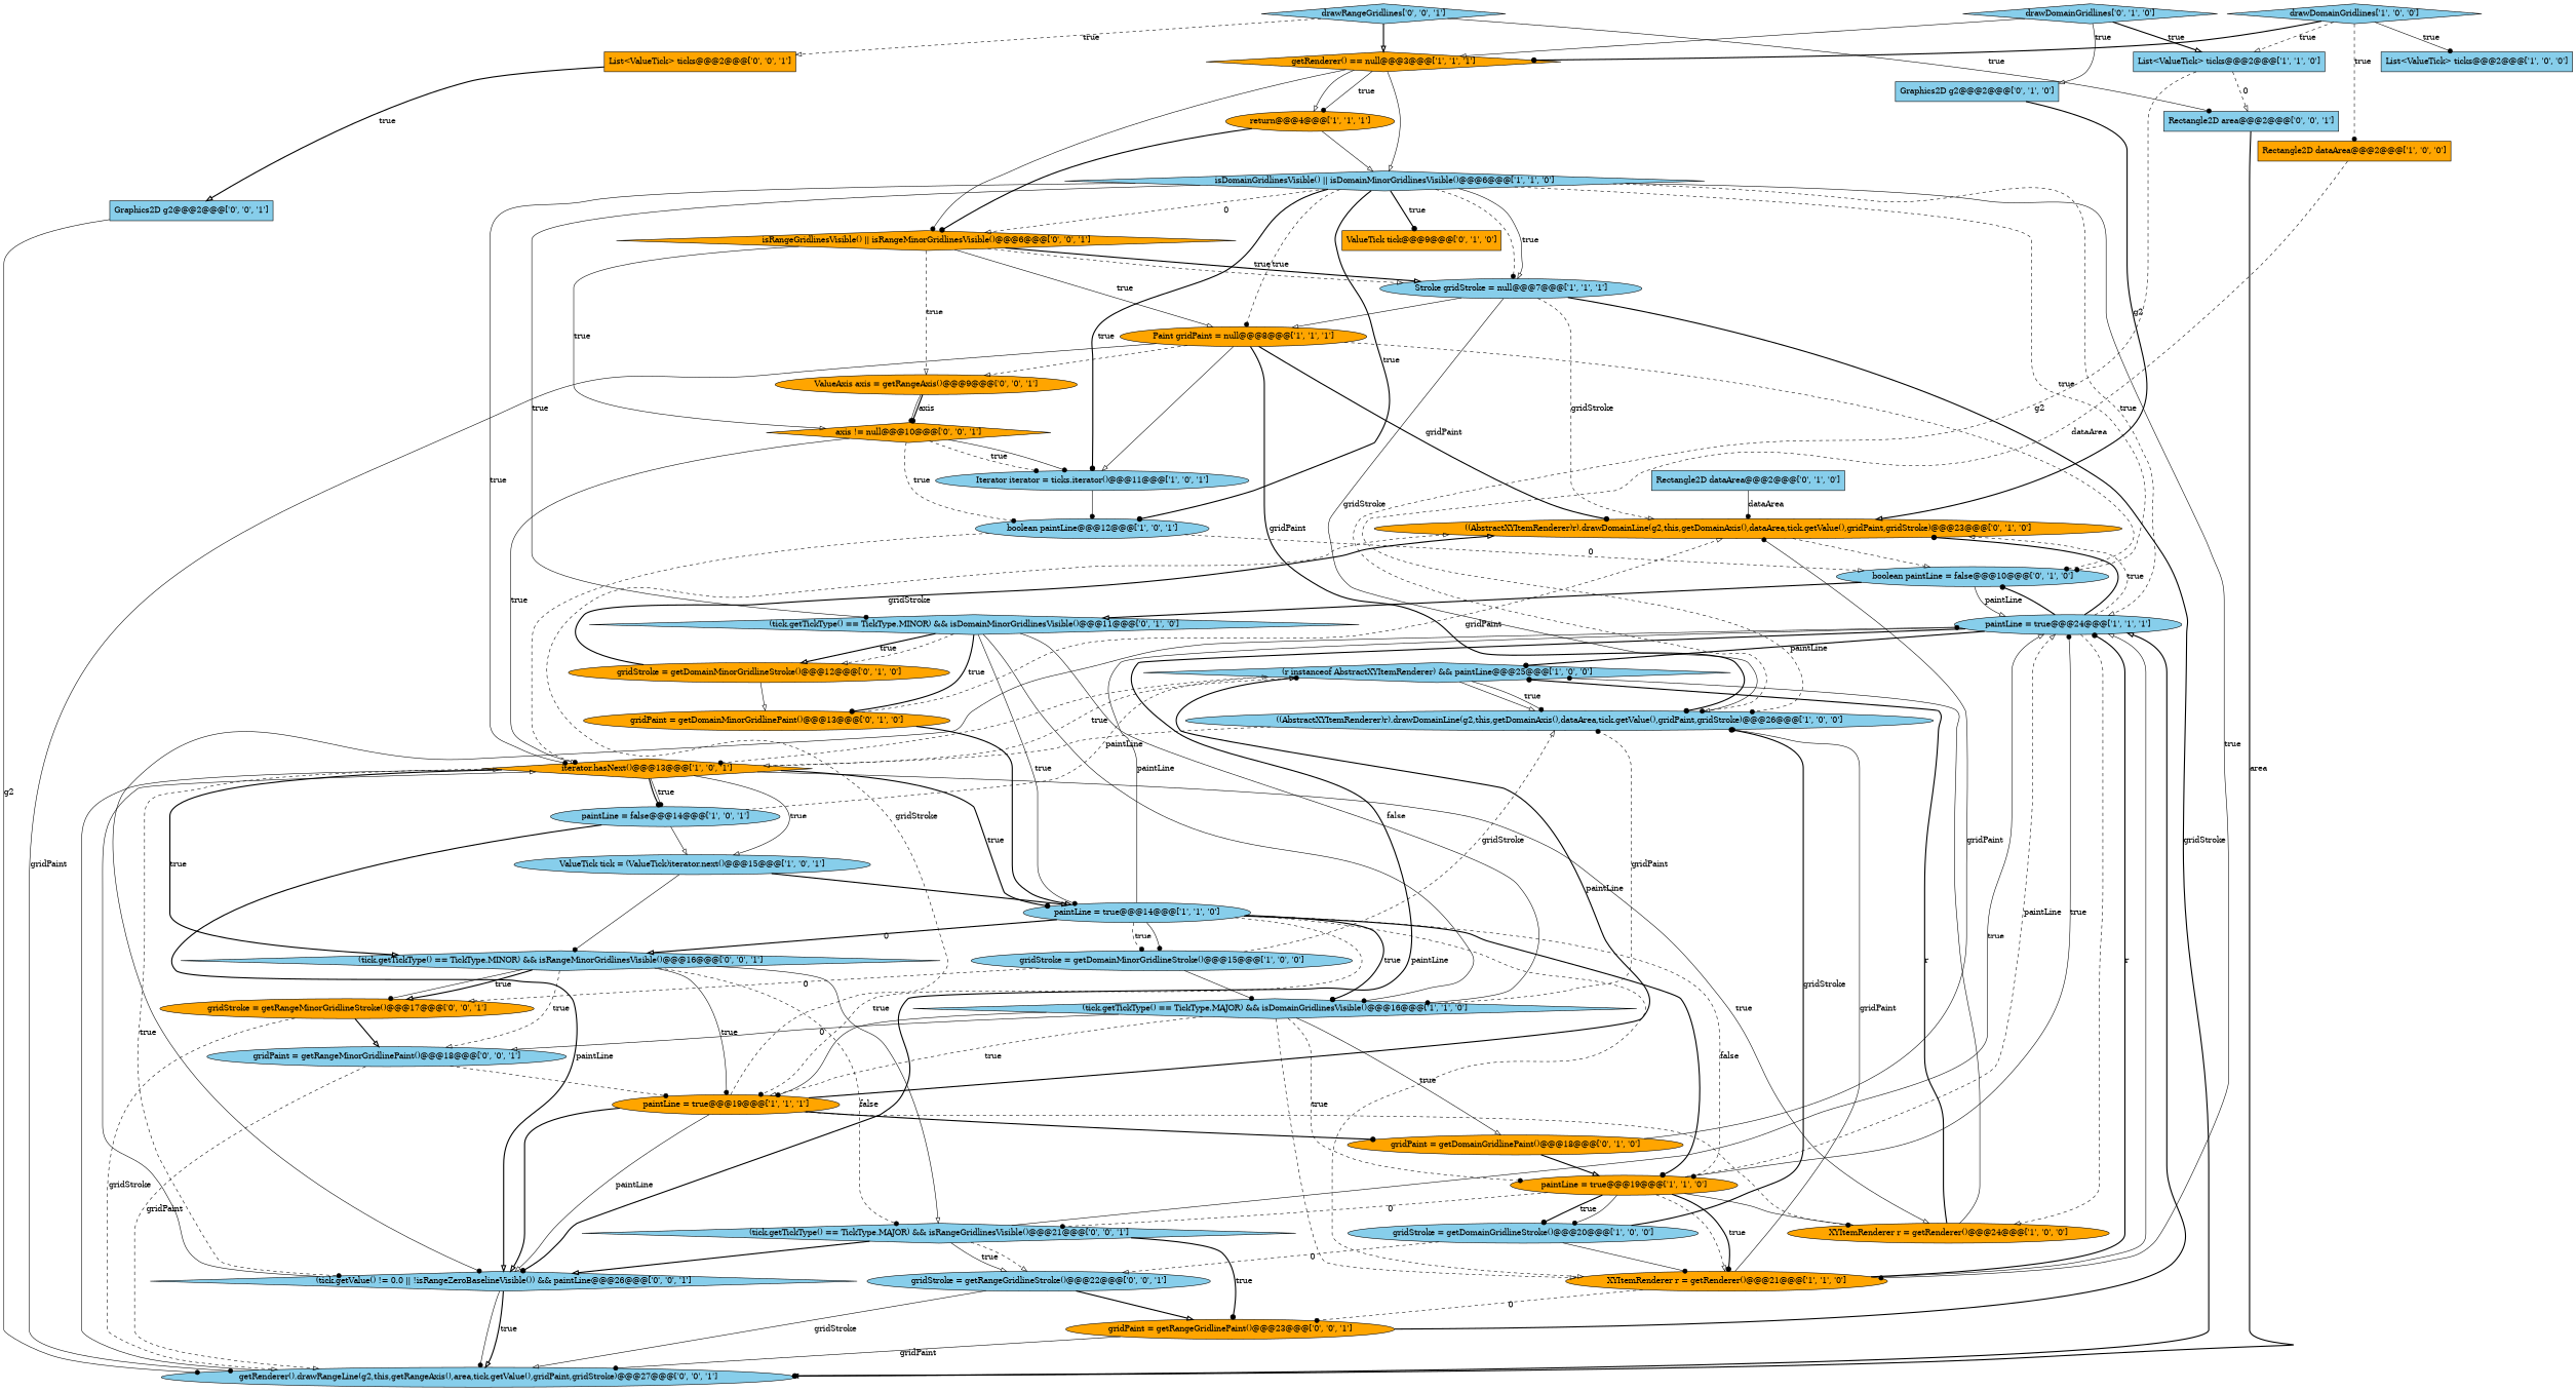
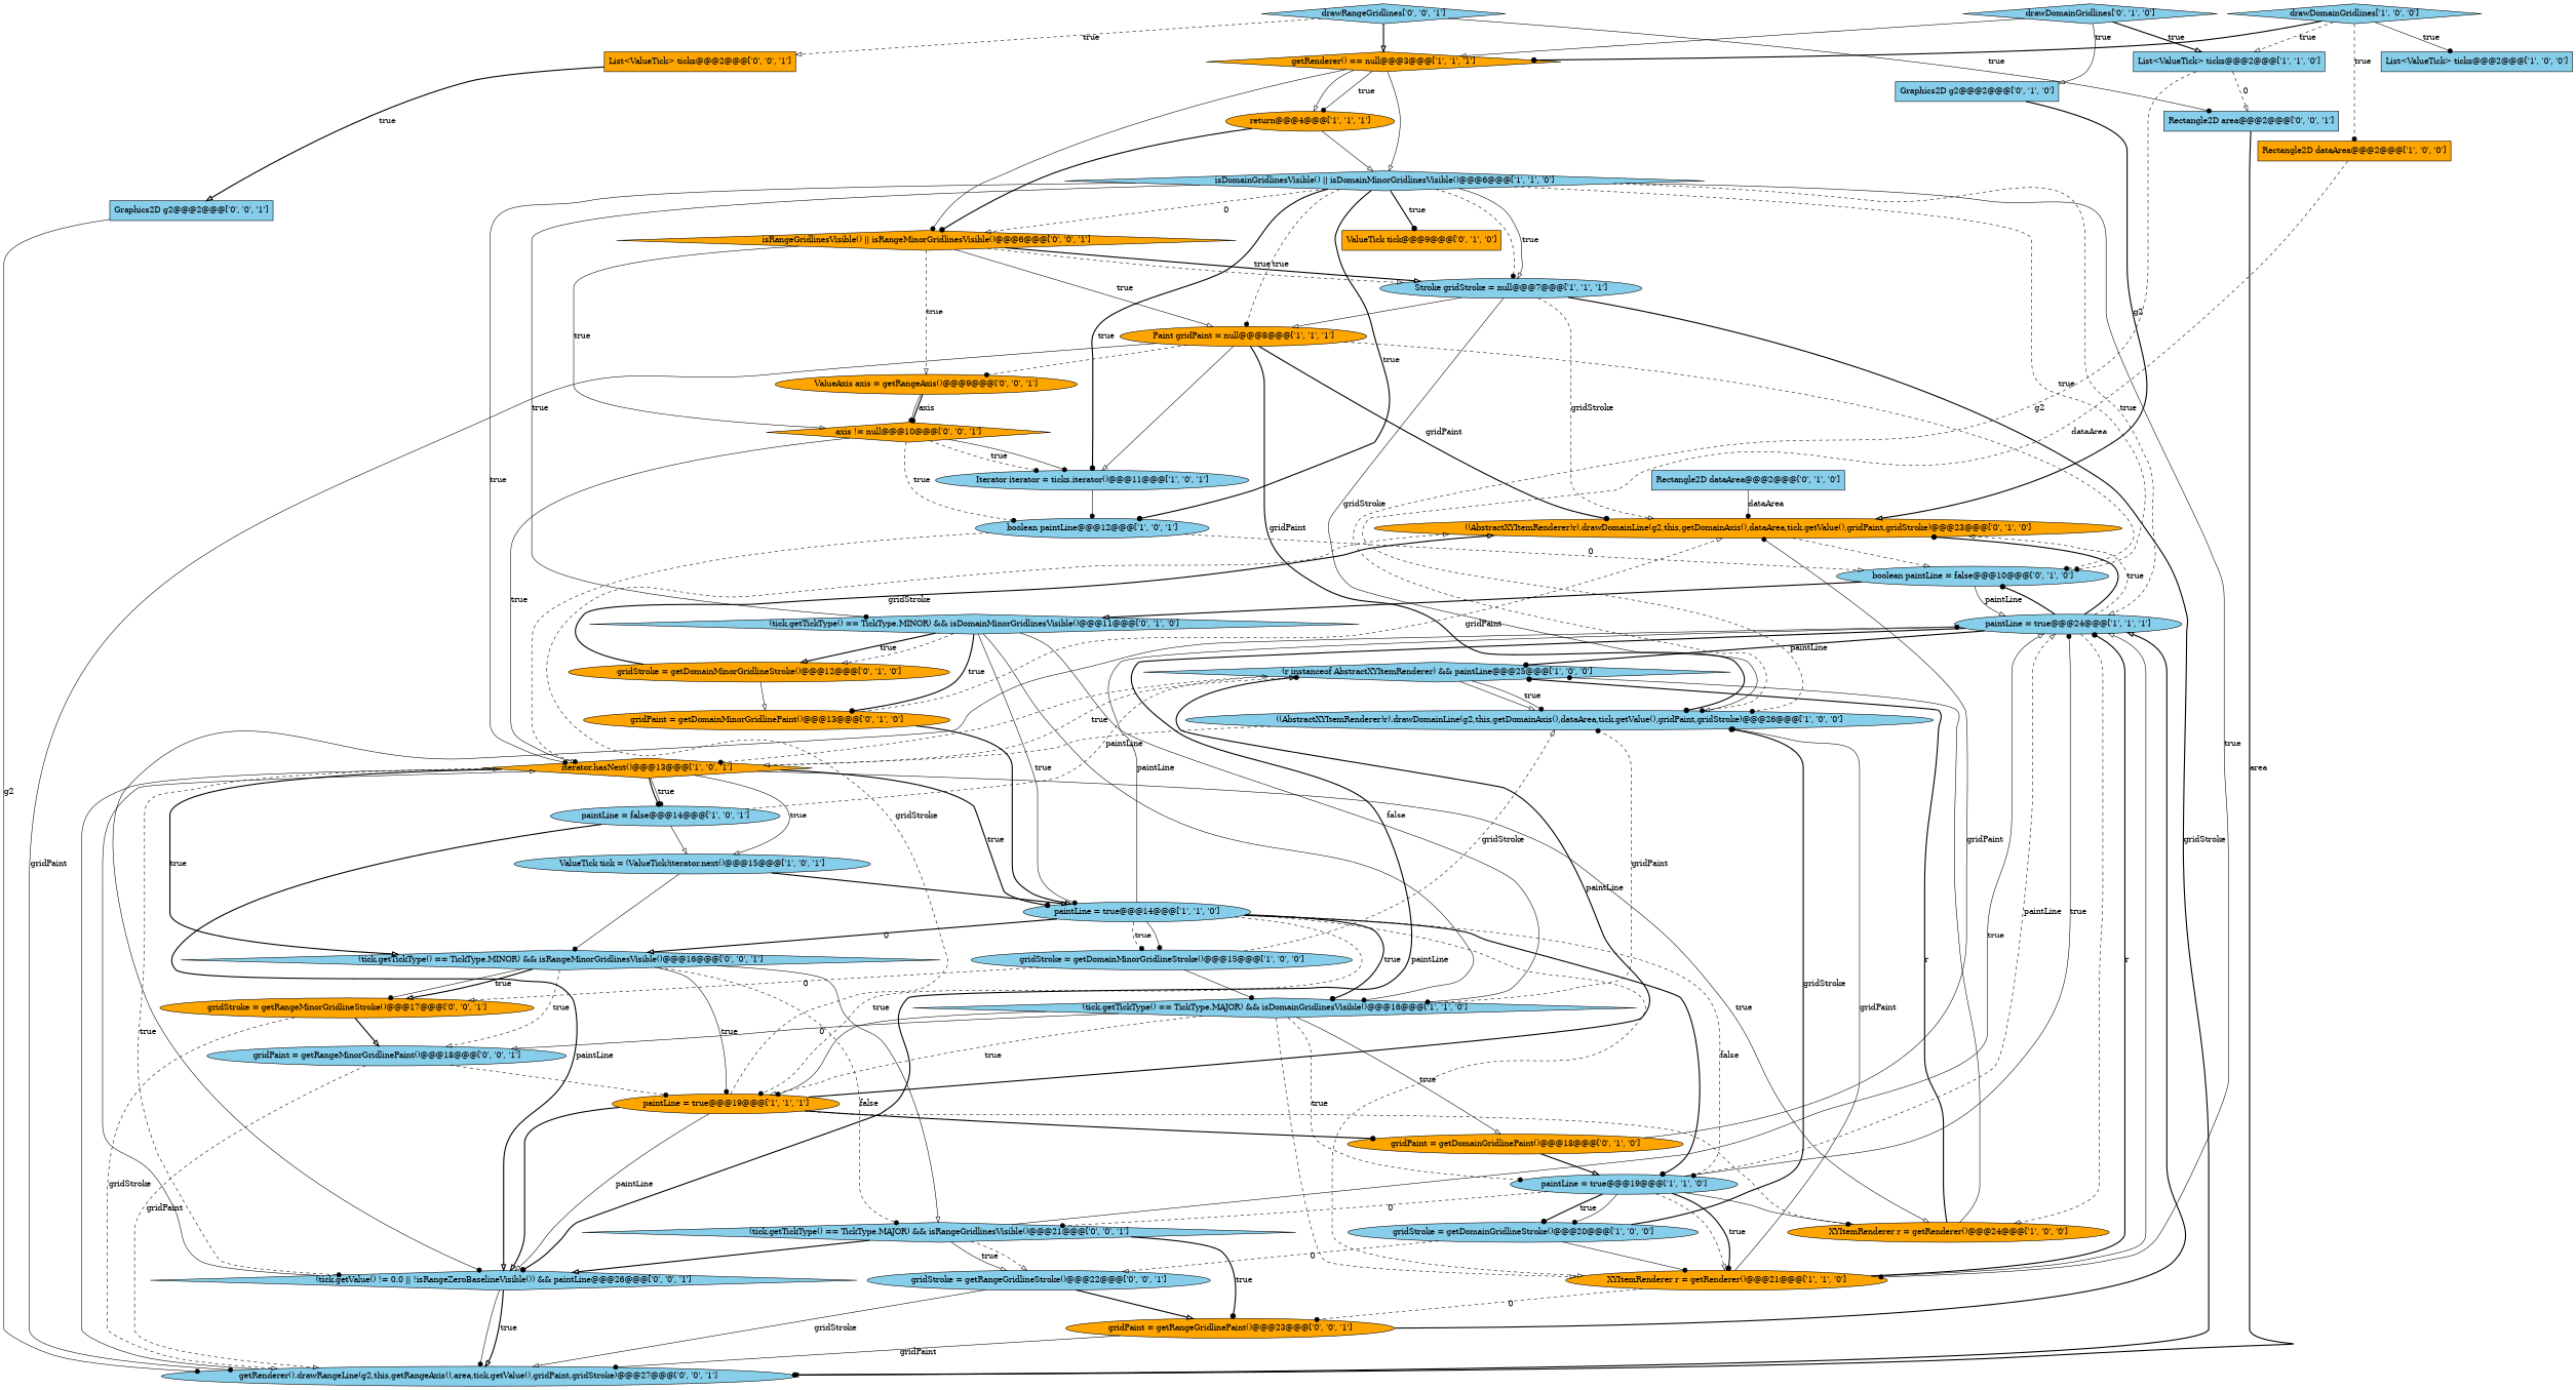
  digraph {
    node [fillcolor=skyblue shape=ellipse style=filled]
    edge [arrowhead=dot style=solid]
    n1 [label="drawDomainGridlines['0', '1', '0']" shape=diamond]
    n2 [label="Graphics2D g2@@@2@@@['0', '1', '0']" shape=box]
    n3 [fillcolor=orange label="getRenderer() == null@@@3@@@['1', '1', '1']" shape=diamond]
    n4 [label="List<ValueTick> ticks@@@2@@@['1', '1', '0']" shape=box]
    n5 [fillcolor=orange label="((AbstractXYItemRenderer)r).drawDomainLine(g2,this,getDomainAxis(),dataArea,tick.getValue(),gridPaint,gridStroke)@@@23@@@['0', '1', '0']"]
    n6 [fillcolor=orange label="isRangeGridlinesVisible() || isRangeMinorGridlinesVisible()@@@6@@@['0', '0', '1']" shape=diamond]
    n7 [fillcolor=orange label="return@@@4@@@['1', '1', '1']"]
    n8 [label="isDomainGridlinesVisible() || isDomainMinorGridlinesVisible()@@@6@@@['1', '1', '0']" shape=diamond]
    n9 [label="Rectangle2D dataArea@@@2@@@['0', '1', '0']" shape=box]
    n10 [label="Rectangle2D area@@@2@@@['0', '0', '1']" shape=box]
    n11 [label="((AbstractXYItemRenderer)r).drawDomainLine(g2,this,getDomainAxis(),dataArea,tick.getValue(),gridPaint,gridStroke)@@@26@@@['1', '0', '0']"]
    n12 [label="(tick.getTickType() == TickType.MAJOR) && isRangeGridlinesVisible()@@@21@@@['0', '0', '1']" shape=diamond]
    n13 [fillcolor=orange label="gridPaint = getRangeGridlinePaint()@@@23@@@['0', '0', '1']"]
    n14 [label="(tick.getValue() != 0.0 || !isRangeZeroBaselineVisible()) && paintLine@@@26@@@['0', '0', '1']" shape=diamond]
    n15 [label="paintLine = true@@@24@@@['1', '1', '1']"]
    n16 [label="gridStroke = getRangeGridlineStroke()@@@22@@@['0', '0', '1']"]
    n17 [label="getRenderer().drawRangeLine(g2,this,getRangeAxis(),area,tick.getValue(),gridPaint,gridStroke)@@@27@@@['0', '0', '1']"]
    n18 [fillcolor=orange label="iterator.hasNext()@@@13@@@['1', '0', '1']" shape=diamond]
    n19 [fillcolor=orange label="XYItemRenderer r = getRenderer()@@@24@@@['1', '0', '0']"]
    n20 [label="boolean paintLine = false@@@10@@@['0', '1', '0']"]
    n21 [label="(r instanceof AbstractXYItemRenderer) && paintLine@@@25@@@['1', '0', '0']" shape=diamond]
    n22 [fillcolor=orange label="gridPaint = getDomainMinorGridlinePaint()@@@13@@@['0', '1', '0']"]
    n23 [label="paintLine = true@@@14@@@['1', '1', '0']"]
-   n24 [fillcolor=orange label="paintLine = true@@@19@@@['1', '1', '0']"]
+   n24 [label="paintLine = true@@@19@@@['1', '1', '0']"]
    n25 [fillcolor=orange label="XYItemRenderer r = getRenderer()@@@21@@@['1', '1', '0']"]
    n26 [label="(tick.getTickType() == TickType.MAJOR) && isDomainGridlinesVisible()@@@16@@@['1', '1', '0']" shape=diamond]
    n27 [label="(tick.getTickType() == TickType.MINOR) && isRangeMinorGridlinesVisible()@@@16@@@['0', '0', '1']" shape=diamond]
    n28 [fillcolor=orange label="paintLine = true@@@19@@@['1', '1', '1']"]
    n29 [label="gridStroke = getDomainMinorGridlineStroke()@@@15@@@['1', '0', '0']"]
    n30 [label="gridStroke = getDomainGridlineStroke()@@@20@@@['1', '0', '0']"]
    n31 [label="(tick.getTickType() == TickType.MINOR) && isDomainMinorGridlinesVisible()@@@11@@@['0', '1', '0']" shape=diamond]
    n32 [fillcolor=orange label="gridStroke = getDomainMinorGridlineStroke()@@@12@@@['0', '1', '0']"]
    n33 [label="gridPaint = getRangeMinorGridlinePaint()@@@18@@@['0', '0', '1']"]
    n34 [fillcolor=orange label="gridPaint = getDomainGridlinePaint()@@@18@@@['0', '1', '0']"]
    n35 [label="paintLine = false@@@14@@@['1', '0', '1']"]
    n36 [label="ValueTick tick = (ValueTick)iterator.next()@@@15@@@['1', '0', '1']"]
    n37 [label="drawRangeGridlines['0', '0', '1']" shape=diamond]
    n38 [fillcolor=orange label="List<ValueTick> ticks@@@2@@@['0', '0', '1']" shape=box]
    n39 [label="Graphics2D g2@@@2@@@['0', '0', '1']" shape=box]
    n40 [fillcolor=orange label="gridStroke = getRangeMinorGridlineStroke()@@@17@@@['0', '0', '1']"]
    n41 [fillcolor=orange label="ValueAxis axis = getRangeAxis()@@@9@@@['0', '0', '1']"]
    n42 [fillcolor=orange label="axis != null@@@10@@@['0', '0', '1']" shape=diamond]
    n43 [label="Iterator iterator = ticks.iterator()@@@11@@@['1', '0', '1']"]
    n44 [label="boolean paintLine@@@12@@@['1', '0', '1']"]
    n45 [fillcolor=orange label="Paint gridPaint = null@@@8@@@['1', '1', '1']"]
    n46 [label="Stroke gridStroke = null@@@7@@@['1', '1', '1']"]
    n47 [fillcolor=orange label="ValueTick tick@@@9@@@['0', '1', '0']" shape=box]
    n48 [fillcolor=orange label="Rectangle2D dataArea@@@2@@@['1', '0', '0']" shape=box]
    n49 [label="List<ValueTick> ticks@@@2@@@['1', '0', '0']" shape=box]
    n50 [label="drawDomainGridlines['1', '0', '0']" shape=diamond]
    n1 -> n2 [arrowhead=onormal label=true]
    n1 -> n3 [arrowhead=onormal]
    n1 -> n4 [arrowhead=onormal label=true style=bold]
    n2 -> n5 [arrowhead=onormal label=g2 style=bold]
    n3 -> n6
    n3 -> n7 [label=true]
    n3 -> n7 [arrowhead=onormal]
    n3 -> n8 [arrowhead=onormal]
    n4 -> n10 [arrowhead=onormal label=0 style=dashed]
    n4 -> n11 [label=g2 style=dashed]
    n5 -> n20 [arrowhead=onormal style=dashed]
    n6 -> n41 [arrowhead=onormal label=true style=dashed]
    n6 -> n42 [arrowhead=onormal label=true]
    n6 -> n45 [arrowhead=onormal label=true]
    n6 -> n46 [arrowhead=onormal style=dashed]
    n6 -> n46 [arrowhead=onormal label=true style=bold]
    n7 -> n6 [style=bold]
    n7 -> n8 [arrowhead=onormal]
    n8 -> n6 [arrowhead=onormal label=0 style=dashed]
    n8 -> n15 [arrowhead=onormal label=true style=dashed]
    n8 -> n18 [label=true]
    n8 -> n20 [label=true style=dashed]
    n8 -> n25 [label=true]
    n8 -> n31 [label=true]
    n8 -> n43 [label=true style=bold]
    n8 -> n44 [label=true style=bold]
    n8 -> n45 [label=true style=dashed]
    n8 -> n46 [style=dashed]
    n8 -> n46 [arrowhead=onormal label=true]
    n8 -> n47 [label=true style=bold]
    n9 -> n5 [label=dataArea]
    n10 -> n17 [label=area style=bold]
    n11 -> n18 [arrowhead=onormal style=dashed]
    n12 -> n13 [label=true style=bold]
    n12 -> n14 [arrowhead=onormal style=bold]
    n12 -> n15 [arrowhead=onormal label=true]
    n12 -> n16 [arrowhead=onormal label=true]
    n12 -> n16 [arrowhead=onormal style=dashed]
    n13 -> n15 [arrowhead=onormal style=bold]
    n13 -> n17 [label=gridPaint]
    n14 -> n17
    n14 -> n17 [arrowhead=onormal label=true style=bold]
    n14 -> n18 [arrowhead=onormal]
    n15 -> n5 [style=bold]
    n15 -> n5 [arrowhead=onormal label=true style=dashed]
    n15 -> n14 [label=paintLine style=bold]
    n15 -> n14
    n15 -> n19 [arrowhead=onormal style=dashed]
    n15 -> n20 [style=bold]
    n15 -> n21 [label=paintLine style=bold]
    n16 -> n13 [arrowhead=onormal style=bold]
    n16 -> n17 [arrowhead=onormal label=gridStroke]
    n17 -> n18 [arrowhead=onormal]
    n18 -> n14 [label=true style=dashed]
    n18 -> n19 [arrowhead=onormal label=true]
    n18 -> n21 [label=true style=dashed]
    n18 -> n23 [label=true style=bold]
    n18 -> n27 [arrowhead=onormal label=true style=bold]
    n18 -> n35 [style=bold]
    n18 -> n35 [label=true]
    n18 -> n36 [arrowhead=onormal label=true]
    n19 -> n21
    n19 -> n21 [label=r style=bold]
    n20 -> n15 [arrowhead=onormal label=paintLine]
    n20 -> n31 [arrowhead=onormal style=bold]
    n21 -> n11 [arrowhead=onormal]
    n21 -> n11 [label=true]
    n21 -> n18 [style=dashed]
    n22 -> n5 [arrowhead=onormal label=gridPaint style=dashed]
    n22 -> n23 [arrowhead=onormal style=bold]
    n23 -> n15 [label=paintLine]
    n23 -> n24 [label=false style=dashed]
    n23 -> n24 [style=bold]
    n23 -> n25 [arrowhead=onormal style=dashed]
    n23 -> n26 [label=true style=bold]
    n23 -> n27 [arrowhead=onormal label=0 style=bold]
    n23 -> n28 [label=true style=dashed]
    n23 -> n29
    n23 -> n29 [label=true style=dashed]
    n24 -> n12 [label=0 style=dashed]
    n24 -> n15 [label=true]
    n24 -> n15 [arrowhead=onormal label=paintLine style=dashed]
    n24 -> n19 [arrowhead=onormal]
    n24 -> n25 [arrowhead=onormal style=dashed]
    n24 -> n25 [label=true style=bold]
    n24 -> n30 [label=true style=bold]
    n24 -> n30
    n25 -> n11 [label=gridPaint]
    n25 -> n13 [label=0 style=dashed]
    n25 -> n15 [label=r style=bold]
    n25 -> n15 [arrowhead=onormal]
    n26 -> n11 [label=gridPaint style=dashed]
    n26 -> n24 [label=true style=dashed]
    n26 -> n25 [arrowhead=onormal style=dashed]
    n26 -> n28
    n26 -> n28 [arrowhead=onormal label=true style=dashed]
    n26 -> n33 [arrowhead=onormal label=0]
    n26 -> n34 [arrowhead=onormal label=true]
    n27 -> n12 [arrowhead=onormal]
    n27 -> n12 [label=false style=dashed]
    n27 -> n28 [label=true]
    n27 -> n33 [arrowhead=onormal label=true style=dashed]
    n27 -> n40
    n27 -> n40 [arrowhead=onormal label=true style=bold]
    n28 -> n5 [arrowhead=onormal label=gridStroke style=dashed]
    n28 -> n14 [arrowhead=onormal style=bold]
    n28 -> n14 [arrowhead=onormal label=paintLine]
    n28 -> n19 [style=dashed]
    n28 -> n21 [arrowhead=onormal label=paintLine style=bold]
    n28 -> n34 [style=bold]
    n29 -> n11 [arrowhead=onormal label=gridStroke style=dashed]
    n29 -> n26
    n29 -> n40 [arrowhead=onormal label=0 style=dashed]
    n30 -> n11 [label=gridStroke style=bold]
    n30 -> n16 [arrowhead=onormal label=0 style=dashed]
    n30 -> n25
    n31 -> n22 [label=true style=bold]
    n31 -> n23 [label=true]
    n31 -> n26 [label=false]
    n31 -> n26
    n31 -> n32 [arrowhead=onormal label=true style=bold]
    n31 -> n32 [arrowhead=onormal style=dashed]
    n32 -> n5 [arrowhead=onormal label=gridStroke style=bold]
    n32 -> n22 [arrowhead=onormal]
    n33 -> n17 [arrowhead=onormal label=gridPaint style=dashed]
    n33 -> n28 [style=dashed]
    n34 -> n5 [label=gridPaint]
    n34 -> n24 [arrowhead=onormal style=bold]
    n35 -> n14 [arrowhead=onormal label=paintLine style=bold]
    n35 -> n21 [arrowhead=onormal label=paintLine style=dashed]
    n35 -> n36 [arrowhead=onormal]
    n36 -> n23 [arrowhead=onormal style=bold]
    n36 -> n27
    n37 -> n3 [arrowhead=onormal style=bold]
    n37 -> n10 [label=true]
    n37 -> n38 [arrowhead=onormal label=true style=dashed]
    n38 -> n39 [arrowhead=onormal label=true style=bold]
    n39 -> n17 [label=g2]
    n40 -> n17 [arrowhead=onormal label=gridStroke style=dashed]
    n40 -> n33 [arrowhead=onormal style=bold]
    n41 -> n42
    n41 -> n42 [label=axis style=bold]
    n42 -> n18 [arrowhead=onormal label=true]
    n42 -> n43 [label=true style=dashed]
    n42 -> n43
    n42 -> n44 [label=true style=dashed]
    n43 -> n44
    n44 -> n18 [style=dashed]
    n44 -> n20 [arrowhead=onormal label=0 style=dashed]
    n45 -> n5 [label=gridPaint style=bold]
    n45 -> n11 [label=gridPaint style=bold]
    n45 -> n17 [label=gridPaint]
    n45 -> n20 [style=dashed]
-   n45 -> n41 [arrowhead=onormal style=dashed]
+   n45 -> n41 [style=dashed]
    n45 -> n43 [arrowhead=onormal]
    n46 -> n5 [arrowhead=onormal label=gridStroke style=dashed]
    n46 -> n11 [arrowhead=onormal label=gridStroke]
    n46 -> n17 [arrowhead=onormal label=gridStroke style=bold]
    n46 -> n45 [arrowhead=onormal]
    n48 -> n11 [label=dataArea style=dashed]
    n50 -> n3 [style=bold]
    n50 -> n4 [arrowhead=onormal label=true style=dashed]
    n50 -> n48 [label=true style=dashed]
    n50 -> n49 [label=true]
  }
